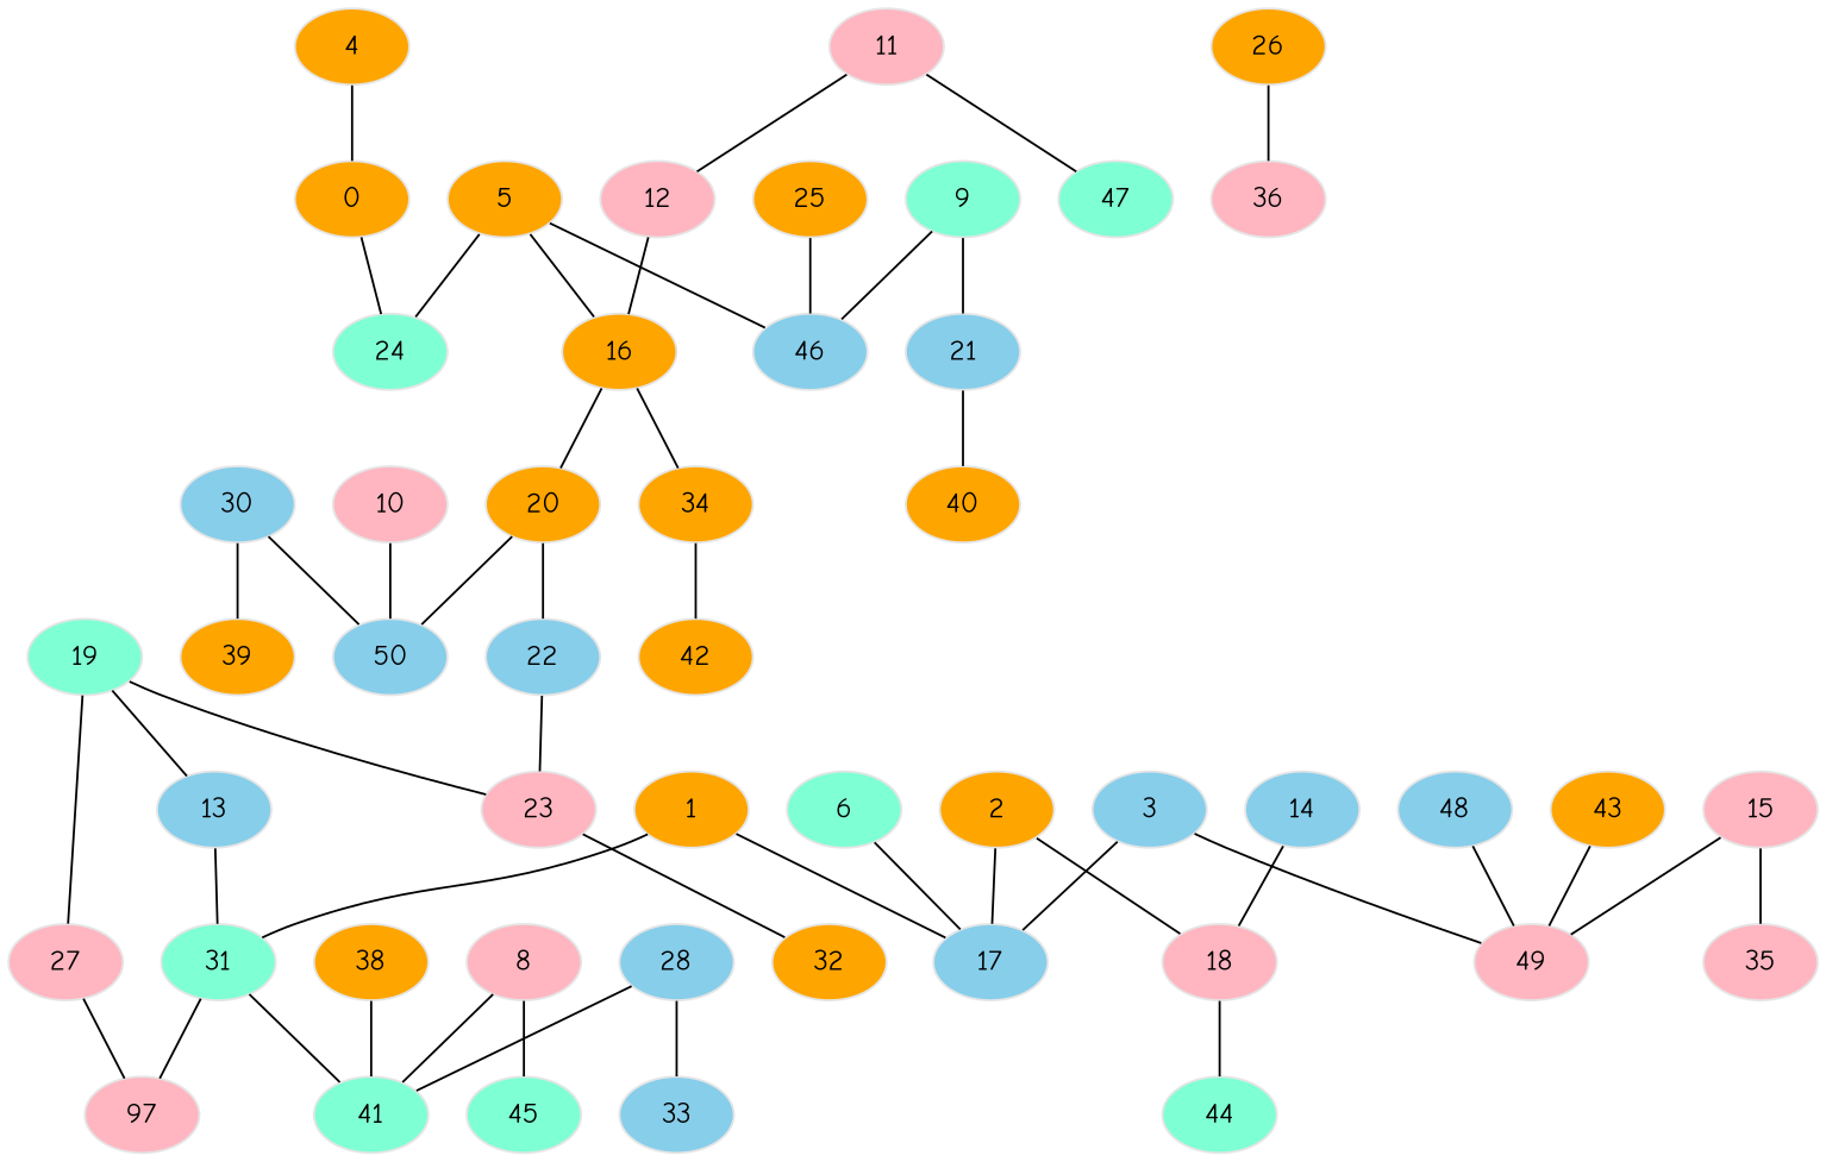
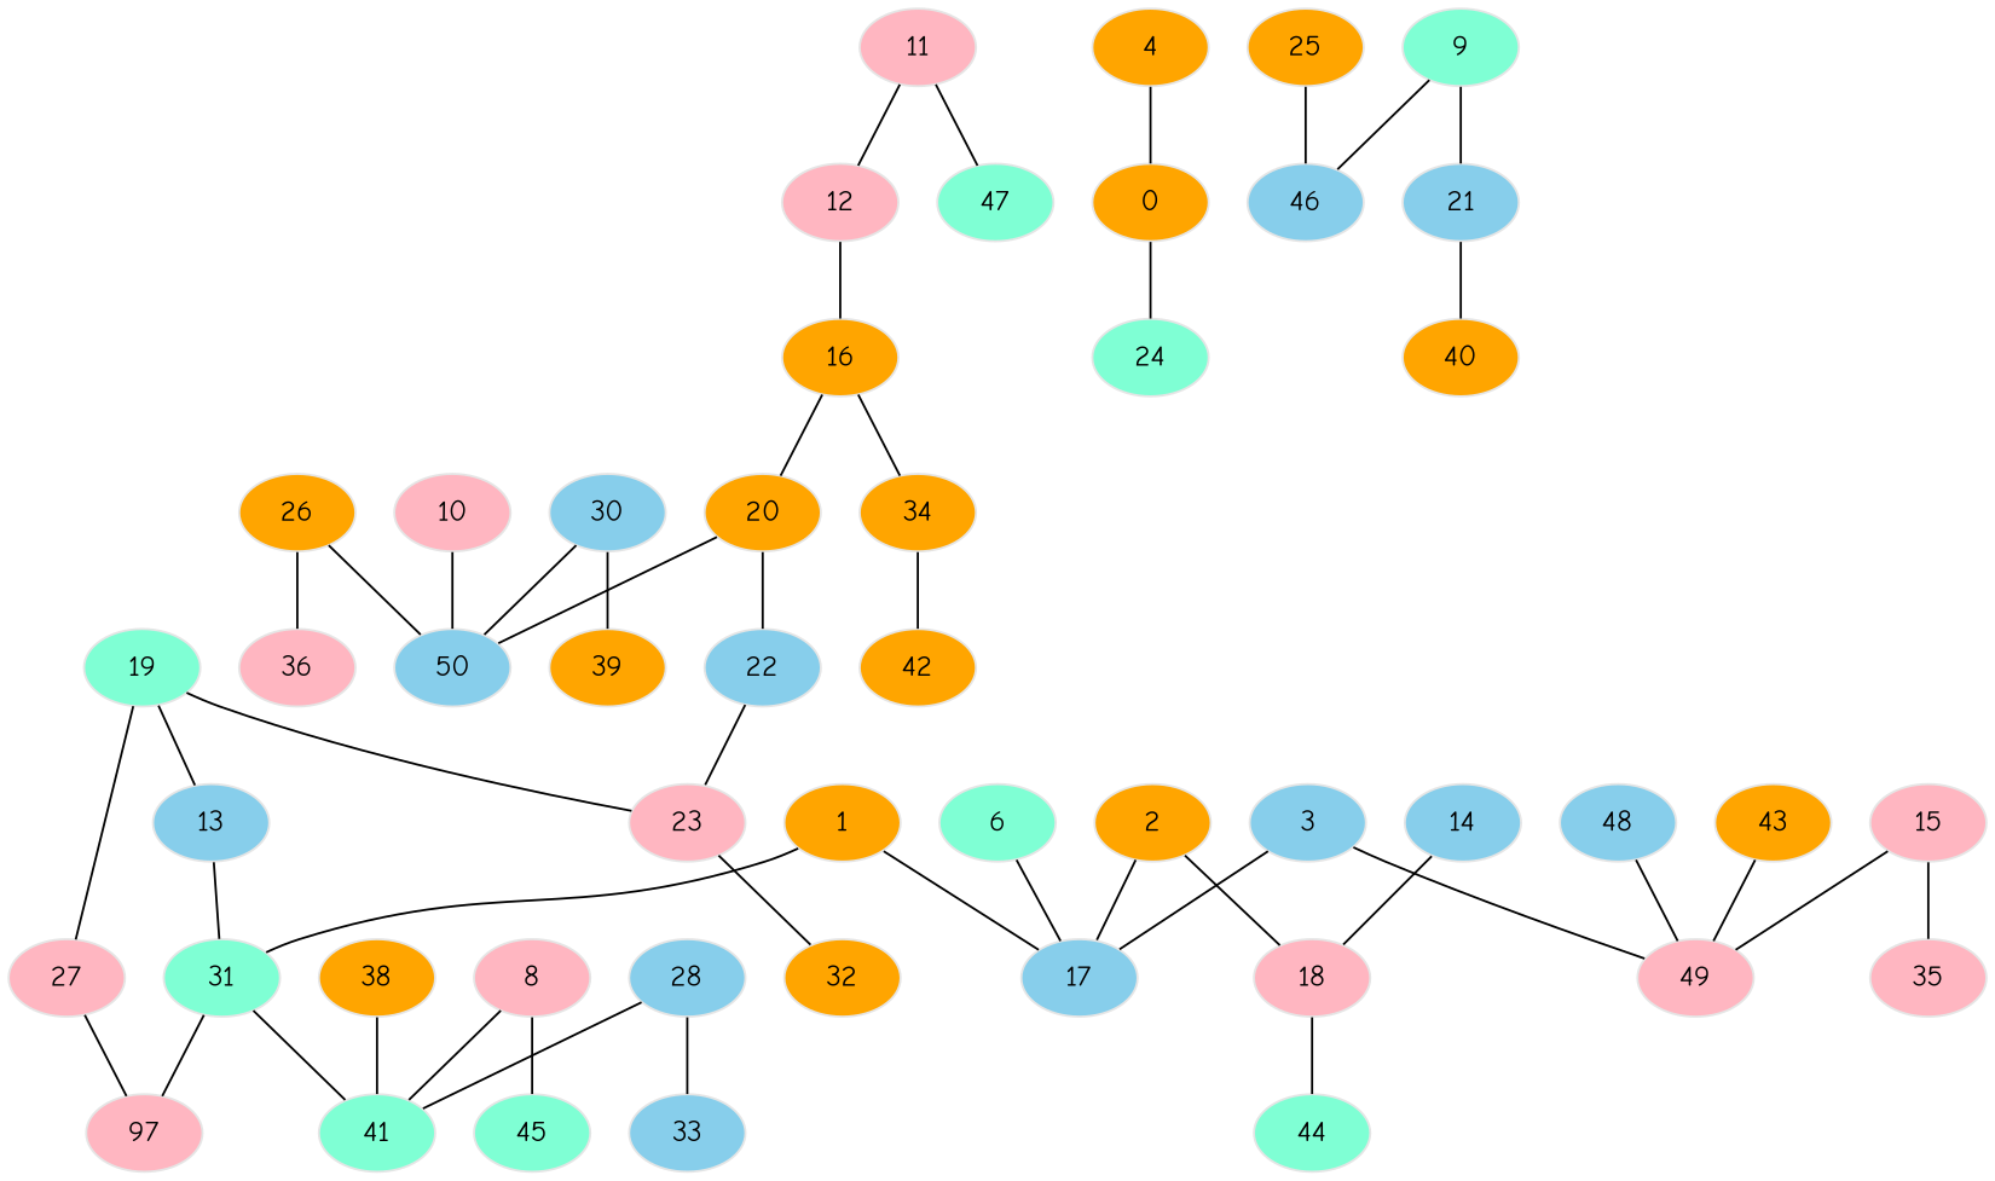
  graph {
    fontname="Comic Neue"
    node [color=gray90 fillcolor=orange fontname="Comic Neue" style=filled]
    edge [fontname="Comic Neue" weight=1.0]
    17 [fillcolor=skyblue]
    1
    31 [fillcolor=aquamarine]
    41 [fillcolor=aquamarine]
    n5 [fillcolor=lightpink label=97]
    2
    18 [fillcolor=lightpink]
    44 [fillcolor=aquamarine]
    3 [fillcolor=skyblue]
    49 [fillcolor=lightpink]
    n11 [label=0]
    4
    24 [fillcolor=aquamarine]
-   5
    16
    46 [fillcolor=skyblue]
    13 [fillcolor=skyblue]
    20
    34
    6 [fillcolor=aquamarine]
    8 [fillcolor=lightpink]
    45 [fillcolor=aquamarine]
    9 [fillcolor=aquamarine]
    21 [fillcolor=skyblue]
    40
    10 [fillcolor=lightpink]
    50 [fillcolor=skyblue]
    11 [fillcolor=lightpink]
    12 [fillcolor=lightpink]
    47 [fillcolor=aquamarine]
    14 [fillcolor=skyblue]
    15 [fillcolor=lightpink]
    35 [fillcolor=lightpink]
    22 [fillcolor=skyblue]
    42
    19 [fillcolor=aquamarine]
    23 [fillcolor=lightpink]
    27 [fillcolor=lightpink]
    32
    25
    26
    36 [fillcolor=lightpink]
    28 [fillcolor=skyblue]
    33 [fillcolor=skyblue]
    30 [fillcolor=skyblue]
    39
    38
    43
    48 [fillcolor=skyblue]
    1 -- 17
    1 -- 31
    31 -- 41
    31 -- n5
    2 -- 17
    2 -- 18
    18 -- 44
    3 -- 17
    3 -- 49
    n11 -- 24
    4 -- n11
-   5 -- 24
-   5 -- 16
-   5 -- 46
    16 -- 20
    16 -- 34
    13 -- 31
    20 -- 50
    20 -- 22
    34 -- 42
    6 -- 17
    8 -- 41
    8 -- 45
    9 -- 46
    9 -- 21
    21 -- 40
    10 -- 50
    11 -- 12
    11 -- 47
    12 -- 16
    14 -- 18
    15 -- 49
    15 -- 35
    22 -- 23
    19 -- 13
    19 -- 23
    19 -- 27
    23 -- 32
    27 -- n5
    25 -- 46
+   26 -- 50
    26 -- 36
    28 -- 41
    28 -- 33
    30 -- 50
    30 -- 39
    38 -- 41
    43 -- 49
    48 -- 49
  }
